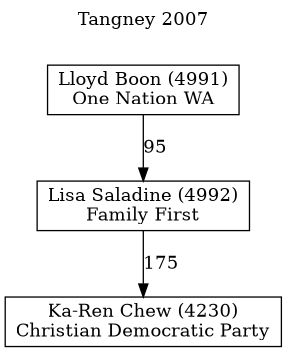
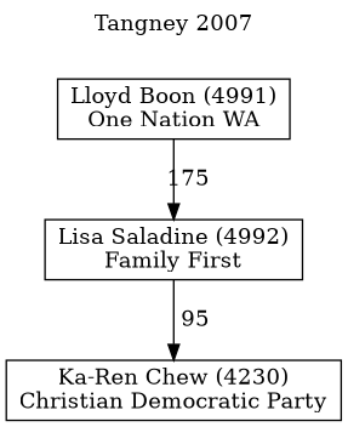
  digraph {
    label="Tangney 2007"
    labelloc=t
    mclimit=10
    node [shape=box]
    n1 [label="Ka-Ren Chew (4230)\nChristian Democratic Party"]
    n2 [label="Lisa Saladine (4992)\nFamily First"]
    n3 [label="Lloyd Boon (4991)\nOne Nation WA"]
-   n2 -> n1 [label=175]
-   n3 -> n2 [label=95]
+   n2 -> n1 [label=95]
+   n3 -> n2 [label=175]
  }
